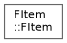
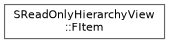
  digraph {
    rankdir=LR
-   n1 [color=grey40 fillcolor=white fontname=Helvetica fontsize=10 height=0.2 label="FItem\l::FItem" shape=box style=filled width=0.4]
+   n1 [color=grey40 fillcolor=white fontname=Helvetica fontsize=10 height=0.2 label="SReadOnlyHierarchyView\l::FItem" shape=box style=filled width=0.4]
  }
